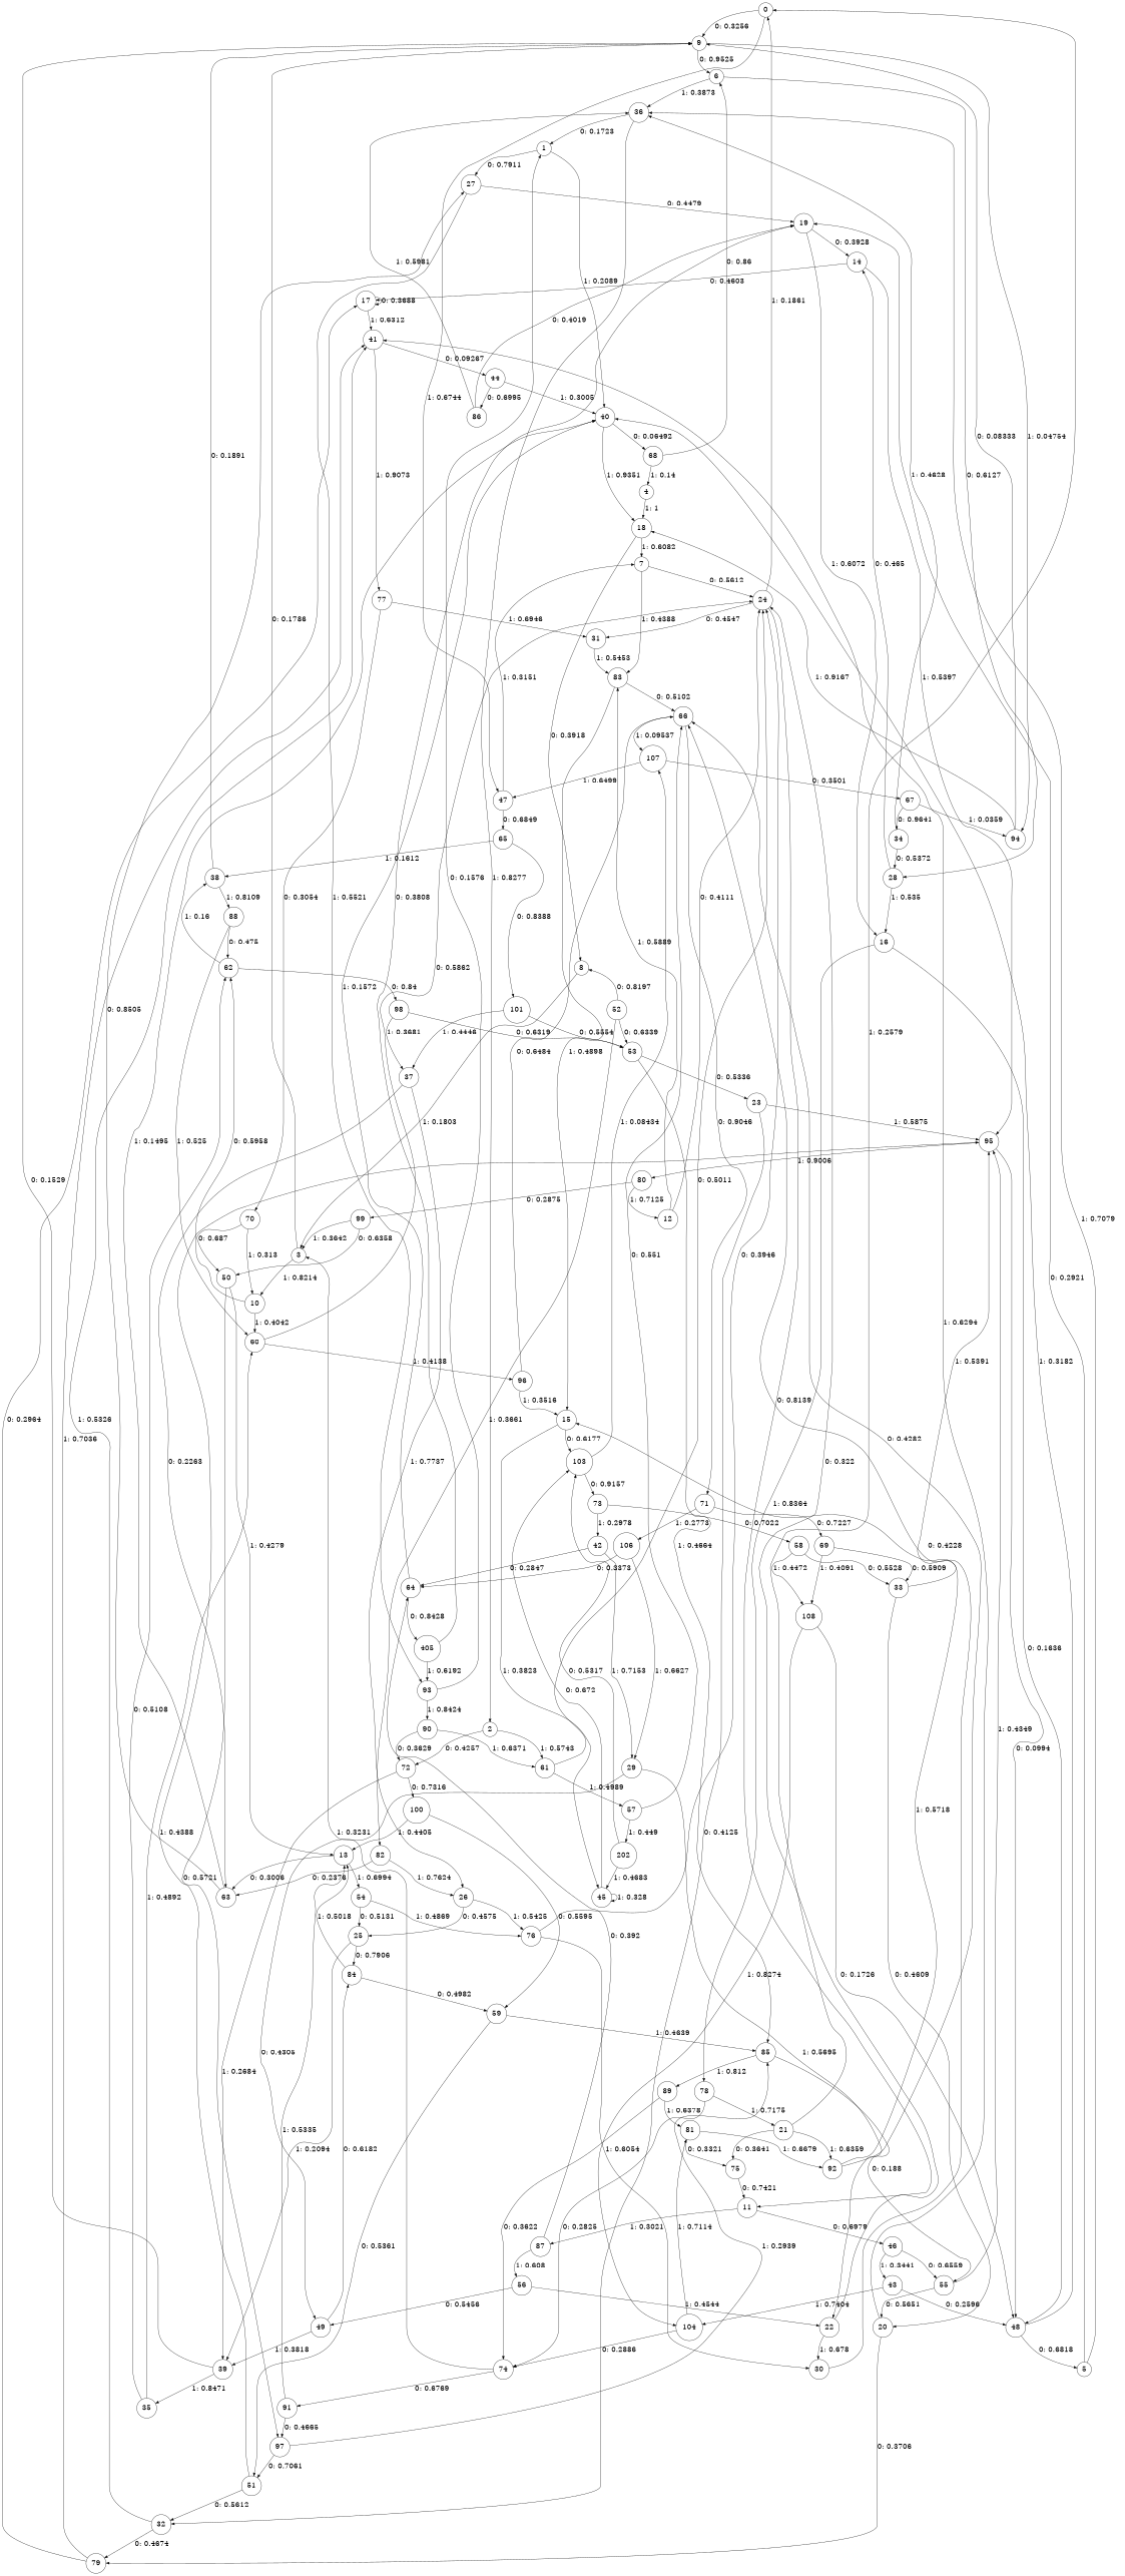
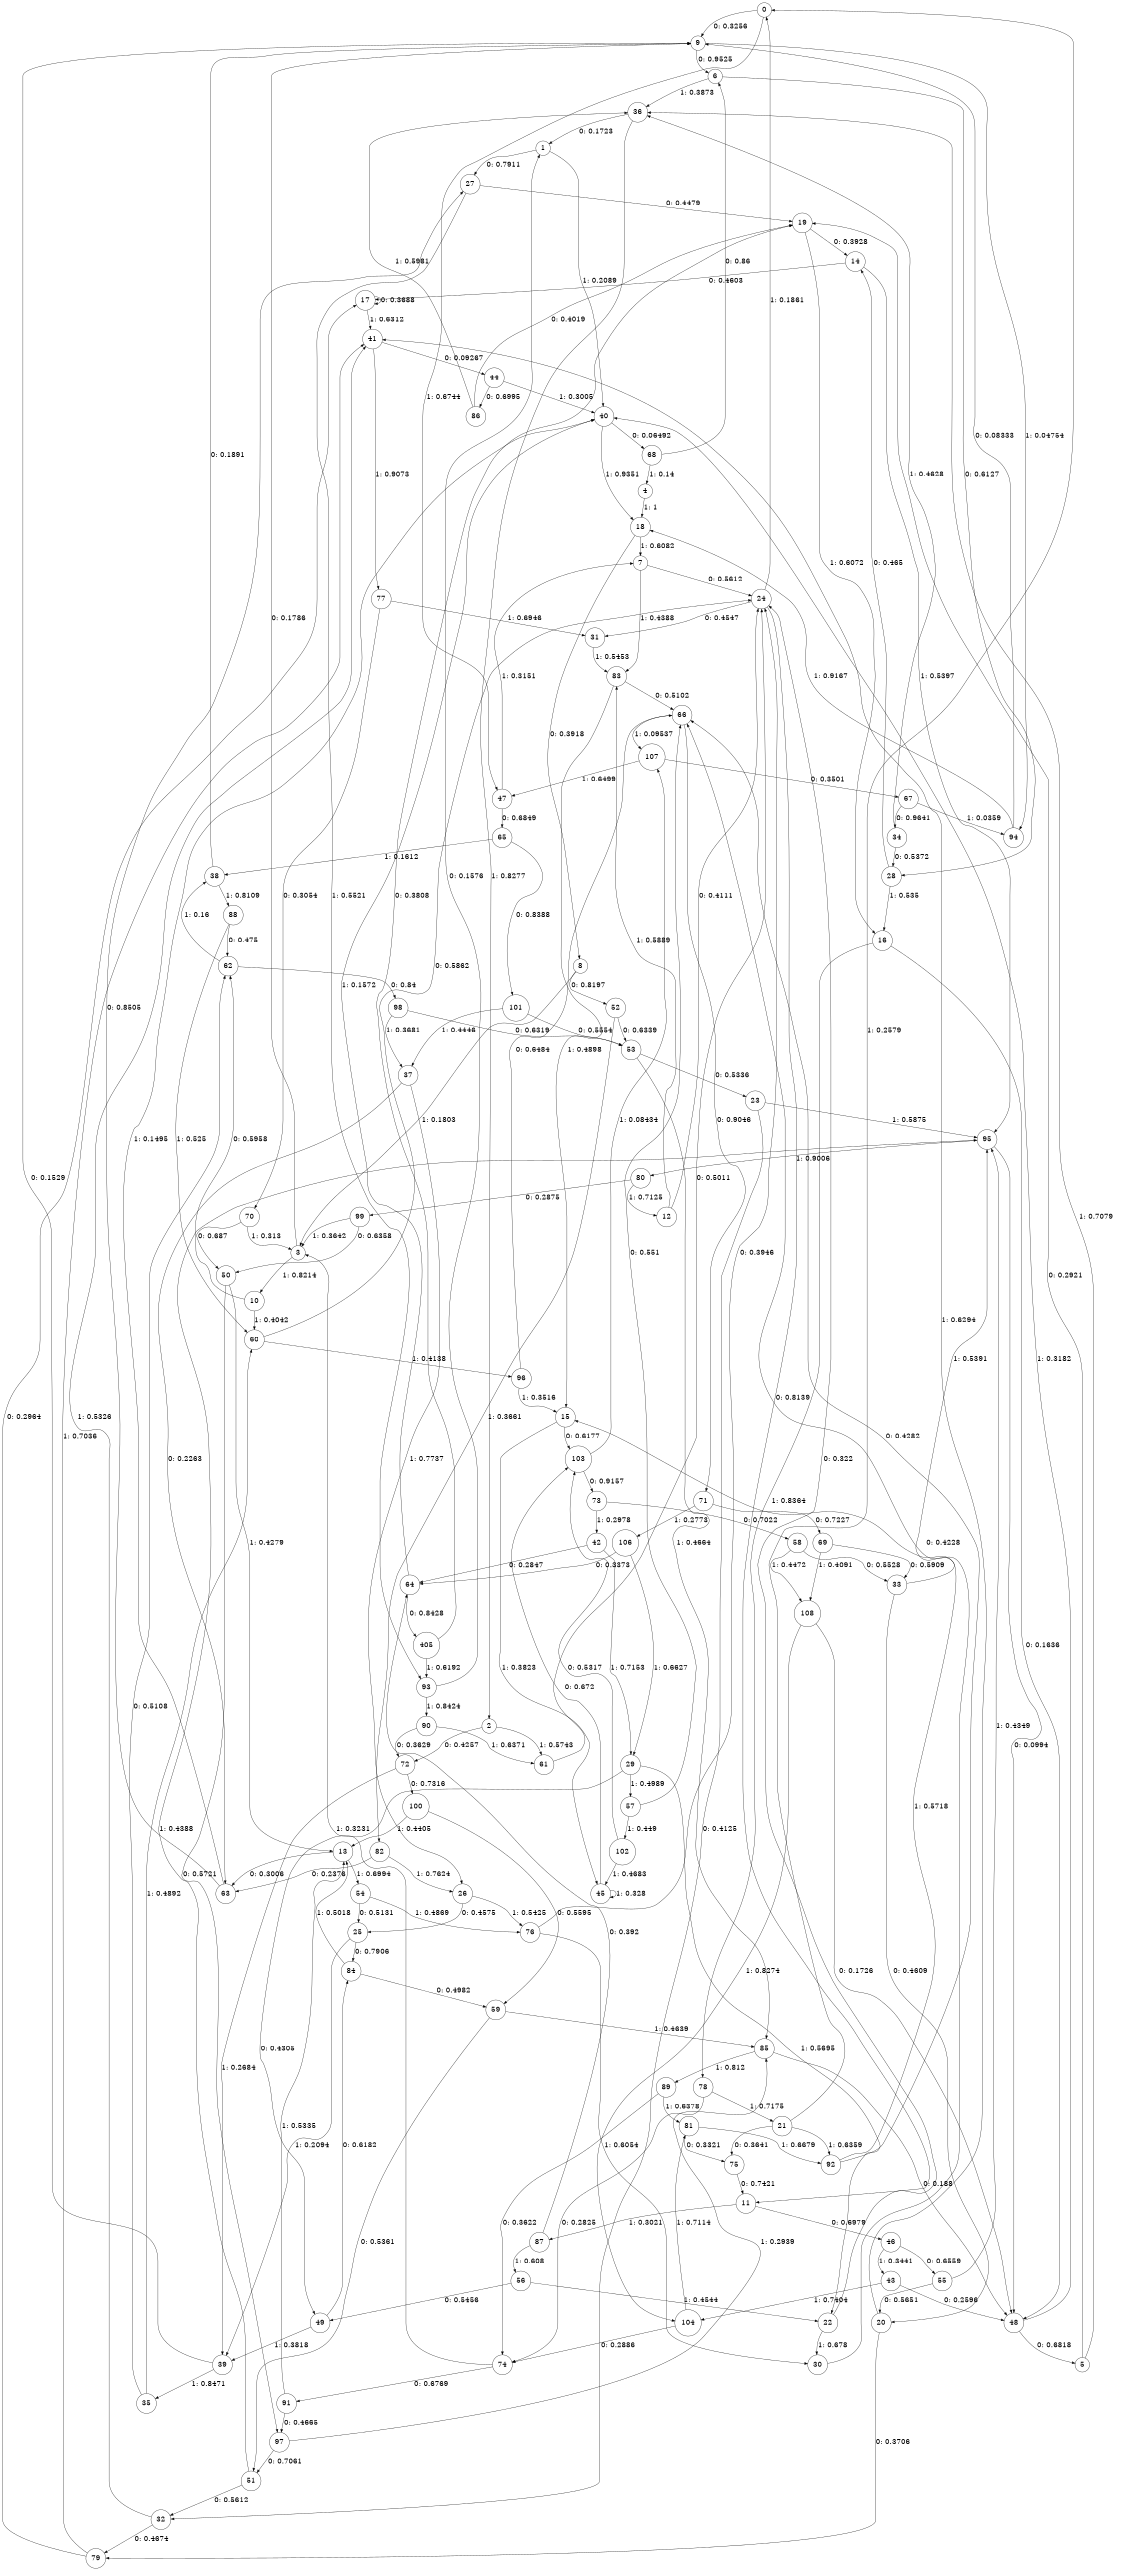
  digraph {
    node [fontsize=24 shape=circle]
    edge [fontsize=24]
    0
    9
    47
    6
    94
    7
    65
    36
    28
    18
    24
    83
    38
    101
    1
    27
    40
    19
    93
    68
    14
    16
    90
    8
    4
    2
    72
    61
    39
    100
    57
    35
    13
    59
    11
    31
    66
-   102 [label=202]
+   102
    3
    10
    62
    60
    98
    96
    52
    5
    17
    95
    48
    78
    15
    46
    87
    103
    45
    107
    71
    53
    82
    23
    85
    63
    26
    88
    37
    43
    55
    64
    56
    104
    20
    n72 [label=405]
    22
    49
    12
    54
    25
    76
    84
    30
    41
    80
    44
    77
    99
    73
    67
    42
    58
    21
    74
    75
    92
    91
    86
    70
    79
    32
    51
    29
    69
    106
    33
    34
    50
    81
    97
    89
    108
    0 -> 9 [label="0: 0.3256   "]
    0 -> 47 [label="1: 0.6744   "]
    9 -> 6 [label="0: 0.9525   "]
    9 -> 94 [label="1: 0.04754  "]
    47 -> 7 [label="1: 0.3151   "]
    47 -> 65 [label="0: 0.6849   "]
    6 -> 36 [label="1: 0.3873   "]
    6 -> 28 [label="0: 0.6127   "]
    94 -> 9 [label="0: 0.08333  "]
    94 -> 18 [label="1: 0.9167   "]
    7 -> 24 [label="0: 0.5612   "]
    7 -> 83 [label="1: 0.4388   "]
    65 -> 38 [label="1: 0.1612   "]
    65 -> 101 [label="0: 0.8388   "]
    36 -> 1 [label="0: 0.1723   "]
    36 -> 2 [label="1: 0.8277   "]
    28 -> 14 [label="0: 0.465    "]
    28 -> 16 [label="1: 0.535    "]
    18 -> 7 [label="1: 0.6082   "]
    18 -> 8 [label="0: 0.3918   "]
    24 -> 0 [label="1: 0.1861   "]
    24 -> 11 [label="0: 0.8139   "]
    24 -> 31 [label="0: 0.4547   "]
    83 -> 66 [label="0: 0.5102   "]
    83 -> 15 [label="1: 0.4898   "]
    38 -> 9 [label="0: 0.1891   "]
    38 -> 88 [label="1: 0.8109   "]
    101 -> 53 [label="0: 0.5554   "]
    101 -> 37 [label="1: 0.4446   "]
    1 -> 27 [label="0: 0.7911   "]
    1 -> 40 [label="1: 0.2089   "]
    27 -> 19 [label="0: 0.4479   "]
    27 -> 93 [label="1: 0.5521   "]
    40 -> 18 [label="1: 0.9351   "]
    40 -> 68 [label="0: 0.06492  "]
    19 -> 14 [label="0: 0.3928   "]
    19 -> 16 [label="1: 0.6072   "]
    93 -> 1 [label="0: 0.1576   "]
    93 -> 90 [label="1: 0.8424   "]
    68 -> 6 [label="0: 0.86     "]
    68 -> 4 [label="1: 0.14     "]
    14 -> 17 [label="0: 0.4603   "]
    14 -> 95 [label="1: 0.5397   "]
    16 -> 48 [label="0: 0.1636   "]
    16 -> 78 [label="1: 0.8364   "]
    90 -> 72 [label="0: 0.3629   "]
    90 -> 61 [label="1: 0.6371   "]
    8 -> 3 [label="1: 0.1803   "]
-   52 -> 8 [label="0: 0.8197   "]
+   8 -> 52 [label="0: 0.8197   "]
    4 -> 18 [label="1: 1        "]
    2 -> 72 [label="0: 0.4257   "]
    2 -> 61 [label="1: 0.5743   "]
    72 -> 39 [label="1: 0.2684   "]
    72 -> 100 [label="0: 0.7316   "]
    61 -> 24 [label="0: 0.5011   "]
-   61 -> 57 [label="1: 0.4989   "]
+   29 -> 57 [label="1: 0.4989   "]
    39 -> 9 [label="0: 0.1529   "]
    39 -> 35 [label="1: 0.8471   "]
    100 -> 13 [label="1: 0.4405   "]
    100 -> 59 [label="0: 0.5595   "]
    57 -> 66 [label="0: 0.551    "]
    57 -> 102 [label="1: 0.449    "]
    35 -> 62 [label="0: 0.5108   "]
    35 -> 60 [label="1: 0.4892   "]
    13 -> 63 [label="0: 0.3006   "]
    13 -> 54 [label="1: 0.6994   "]
    59 -> 85 [label="1: 0.4639   "]
    59 -> 51 [label="0: 0.5361   "]
    11 -> 46 [label="0: 0.6979   "]
    11 -> 87 [label="1: 0.3021   "]
    31 -> 83 [label="1: 0.5453   "]
    66 -> 107 [label="1: 0.09537  "]
    66 -> 71 [label="0: 0.9046   "]
    102 -> 103 [label="0: 0.5317   "]
    102 -> 45 [label="1: 0.4683   "]
    3 -> 9 [label="0: 0.1786   "]
    3 -> 10 [label="1: 0.8214   "]
    10 -> 62 [label="0: 0.5958   "]
    10 -> 60 [label="1: 0.4042   "]
    62 -> 38 [label="1: 0.16     "]
    62 -> 98 [label="0: 0.84     "]
    60 -> 24 [label="0: 0.5862   "]
    60 -> 96 [label="1: 0.4138   "]
    98 -> 53 [label="0: 0.6319   "]
    98 -> 37 [label="1: 0.3681   "]
    96 -> 66 [label="0: 0.6484   "]
    96 -> 15 [label="1: 0.3516   "]
    52 -> 53 [label="0: 0.6339   "]
    52 -> 82 [label="1: 0.3661   "]
    5 -> 36 [label="1: 0.7079   "]
    5 -> 19 [label="0: 0.2921   "]
    17 -> 17 [label="0: 0.3688   "]
    17 -> 41 [label="1: 0.6312   "]
    95 -> 48 [label="0: 0.0994   "]
    95 -> 80 [label="1: 0.9006   "]
    48 -> 40 [label="1: 0.3182   "]
    48 -> 5 [label="0: 0.6818   "]
    78 -> 21 [label="1: 0.7175   "]
    78 -> 74 [label="0: 0.2825   "]
    15 -> 103 [label="0: 0.6177   "]
    15 -> 45 [label="1: 0.3823   "]
    46 -> 43 [label="1: 0.3441   "]
    46 -> 55 [label="0: 0.6559   "]
    87 -> 64 [label="0: 0.392    "]
    87 -> 56 [label="1: 0.608    "]
    103 -> 107 [label="1: 0.08434  "]
    103 -> 73 [label="0: 0.9157   "]
    45 -> 103 [label="0: 0.672    "]
    45 -> 45 [label="1: 0.328    "]
    107 -> 47 [label="1: 0.6499   "]
    107 -> 67 [label="0: 0.3501   "]
    71 -> 69 [label="0: 0.7227   "]
    71 -> 106 [label="1: 0.2773   "]
    53 -> 23 [label="0: 0.5336   "]
    53 -> 85 [label="1: 0.4664   "]
    82 -> 63 [label="0: 0.2376   "]
    82 -> 26 [label="1: 0.7624   "]
    23 -> 95 [label="1: 0.5875   "]
    23 -> 32 [label="0: 0.4125   "]
-   85 -> 55 [label="0: 0.188    "]
+   85 -> 48 [label="0: 0.188    "]
    85 -> 89 [label="1: 0.812    "]
    63 -> 27 [label="0: 0.8505   "]
    63 -> 40 [label="1: 0.1495   "]
    26 -> 25 [label="0: 0.4575   "]
    26 -> 76 [label="1: 0.5425   "]
    88 -> 62 [label="0: 0.475    "]
    88 -> 60 [label="1: 0.525    "]
    37 -> 63 [label="0: 0.2263   "]
    37 -> 26 [label="1: 0.7737   "]
    43 -> 48 [label="0: 0.2596   "]
    43 -> 104 [label="1: 0.7404   "]
    55 -> 95 [label="1: 0.4349   "]
    55 -> 20 [label="0: 0.5651   "]
    64 -> 40 [label="1: 0.1572   "]
    64 -> n72 [label="0: 0.8428   "]
    56 -> 22 [label="1: 0.4544   "]
    56 -> 49 [label="0: 0.5456   "]
    104 -> 74 [label="0: 0.2886   "]
    104 -> 81 [label="1: 0.7114   "]
    20 -> 41 [label="1: 0.6294   "]
    20 -> 79 [label="0: 0.3706   "]
    n72 -> 19 [label="0: 0.3808   "]
    n72 -> 93 [label="1: 0.6192   "]
    22 -> 24 [label="0: 0.322    "]
    22 -> 30 [label="1: 0.678    "]
    49 -> 39 [label="1: 0.3818   "]
    49 -> 84 [label="0: 0.6182   "]
    12 -> 24 [label="0: 0.4111   "]
    12 -> 83 [label="1: 0.5889   "]
    54 -> 25 [label="0: 0.5131   "]
    54 -> 76 [label="1: 0.4869   "]
    25 -> 39 [label="1: 0.2094   "]
    25 -> 84 [label="0: 0.7906   "]
    76 -> 24 [label="0: 0.3946   "]
    76 -> 30 [label="1: 0.6054   "]
    84 -> 13 [label="1: 0.5018   "]
    84 -> 59 [label="0: 0.4982   "]
    30 -> 66 [label="0: 0.4228   "]
    41 -> 44 [label="0: 0.09267  "]
    41 -> 77 [label="1: 0.9073   "]
    80 -> 12 [label="1: 0.7125   "]
    80 -> 99 [label="0: 0.2875   "]
    44 -> 40 [label="1: 0.3005   "]
    44 -> 86 [label="0: 0.6995   "]
    77 -> 31 [label="1: 0.6946   "]
    77 -> 70 [label="0: 0.3054   "]
    99 -> 3 [label="1: 0.3642   "]
    99 -> 50 [label="0: 0.6358   "]
    73 -> 42 [label="1: 0.2978   "]
    73 -> 58 [label="0: 0.7022   "]
    67 -> 94 [label="1: 0.0359   "]
    67 -> 34 [label="0: 0.9641   "]
    42 -> 64 [label="0: 0.2847   "]
    42 -> 29 [label="1: 0.7153   "]
    58 -> 33 [label="0: 0.5528   "]
    58 -> 108 [label="1: 0.4472   "]
    21 -> 0 [label="1: 0.2579   "]
    21 -> 75 [label="0: 0.3641   "]
    21 -> 92 [label="1: 0.6359   "]
    74 -> 3 [label="1: 0.3231   "]
    74 -> 91 [label="0: 0.6769   "]
    75 -> 11 [label="0: 0.7421   "]
    92 -> 66 [label="0: 0.4282   "]
    92 -> 15 [label="1: 0.5718   "]
    91 -> 13 [label="1: 0.5335   "]
    91 -> 97 [label="0: 0.4665   "]
    86 -> 36 [label="1: 0.5981   "]
    86 -> 19 [label="0: 0.4019   "]
-   70 -> 10 [label="1: 0.313    "]
+   70 -> 3 [label="1: 0.313    "]
    70 -> 50 [label="0: 0.687    "]
    79 -> 17 [label="0: 0.2964   "]
    79 -> 41 [label="1: 0.7036   "]
    32 -> 41 [label="1: 0.5326   "]
    32 -> 79 [label="0: 0.4674   "]
    51 -> 95 [label="1: 0.4388   "]
    51 -> 32 [label="0: 0.5612   "]
    29 -> 22 [label="1: 0.5695   "]
    29 -> 49 [label="0: 0.4305   "]
    69 -> 33 [label="0: 0.5909   "]
    69 -> 108 [label="1: 0.4091   "]
    106 -> 64 [label="0: 0.3373   "]
    106 -> 29 [label="1: 0.6627   "]
    33 -> 95 [label="1: 0.5391   "]
    33 -> 20 [label="0: 0.4609   "]
    34 -> 36 [label="1: 0.4628   "]
    34 -> 28 [label="0: 0.5372   "]
    50 -> 13 [label="1: 0.4279   "]
    50 -> 97 [label="0: 0.5721   "]
    81 -> 75 [label="0: 0.3321   "]
    81 -> 92 [label="1: 0.6679   "]
    97 -> 85 [label="1: 0.2939   "]
    97 -> 51 [label="0: 0.7061   "]
    89 -> 74 [label="0: 0.3622   "]
    89 -> 81 [label="1: 0.6378   "]
    108 -> 48 [label="0: 0.1726   "]
    108 -> 104 [label="1: 0.8274   "]
  }
